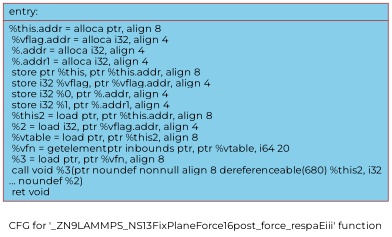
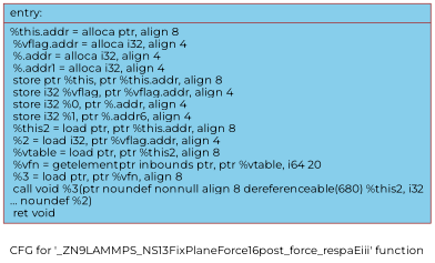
  digraph {
    label="CFG for '_ZN9LAMMPS_NS13FixPlaneForce16post_force_respaEiii' function"
    fontname=Montserrat
-   n1 [color=brown fillcolor=skyblue fontname=Montserrat label="{entry:\l|  %this.addr = alloca ptr, align 8\l  %vflag.addr = alloca i32, align 4\l  %.addr = alloca i32, align 4\l  %.addr1 = alloca i32, align 4\l  store ptr %this, ptr %this.addr, align 8\l  store i32 %vflag, ptr %vflag.addr, align 4\l  store i32 %0, ptr %.addr, align 4\l  store i32 %1, ptr %.addr1, align 4\l  %this2 = load ptr, ptr %this.addr, align 8\l  %2 = load i32, ptr %vflag.addr, align 4\l  %vtable = load ptr, ptr %this2, align 8\l  %vfn = getelementptr inbounds ptr, ptr %vtable, i64 20\l  %3 = load ptr, ptr %vfn, align 8\l  call void %3(ptr noundef nonnull align 8 dereferenceable(680) %this2, i32\l... noundef %2)\l  ret void\l}" shape=record style=filled]
+   n1 [color=brown fillcolor=skyblue fontname=Montserrat label="{entry:\l|  %this.addr = alloca ptr, align 8\l  %vflag.addr = alloca i32, align 4\l  %.addr = alloca i32, align 4\l  %.addr1 = alloca i32, align 4\l  store ptr %this, ptr %this.addr, align 8\l  store i32 %vflag, ptr %vflag.addr, align 4\l  store i32 %0, ptr %.addr, align 4\l  store i32 %1, ptr %.addr6, align 4\l  %this2 = load ptr, ptr %this.addr, align 8\l  %2 = load i32, ptr %vflag.addr, align 4\l  %vtable = load ptr, ptr %this2, align 8\l  %vfn = getelementptr inbounds ptr, ptr %vtable, i64 20\l  %3 = load ptr, ptr %vfn, align 8\l  call void %3(ptr noundef nonnull align 8 dereferenceable(680) %this2, i32\l... noundef %2)\l  ret void\l}" shape=record style=filled]
  }
